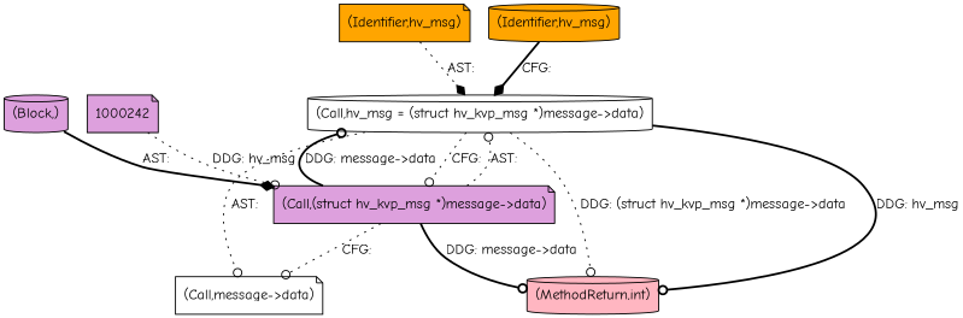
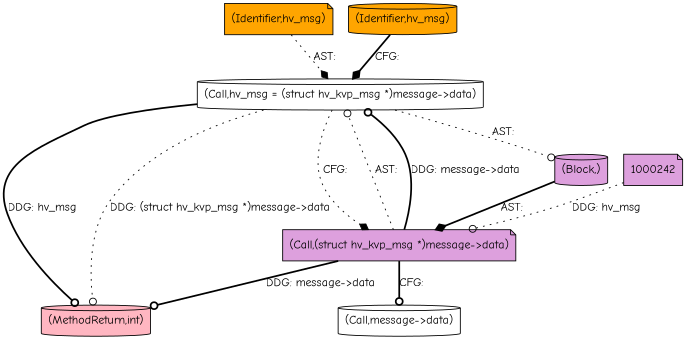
  digraph {
    fontname="Comic Neue"
    node [fillcolor=plum fontname="Comic Neue" shape=cylinder style=filled]
    edge [arrowhead=odot fontname="Comic Neue" style=dotted]
    n1 [fillcolor=white label="(Call,hv_msg = (struct hv_kvp_msg *)message->data)"]
    n2 [label="(Call,(struct hv_kvp_msg *)message->data)" shape=note]
    n3 [fillcolor=lightpink label="(MethodReturn,int)"]
    n4 [label="(Block,)"]
-   n5 [fillcolor=white label="(Call,message->data)" shape=note]
+   n5 [fillcolor=white label="(Call,message->data)"]
    n6 [fillcolor=orange label="(Identifier,hv_msg)" shape=note]
    n7 [fillcolor=orange label="(Identifier,hv_msg)"]
    1000242 [shape=note]
-   n1 -> n2 [label="CFG: "]
+   n1 -> n2 [arrowhead=diamond label="CFG: "]
    n1 -> n3 [label="DDG: hv_msg" style=bold]
    n1 -> n3 [label="DDG: (struct hv_kvp_msg *)message->data"]
-   n1 -> n5 [label="AST: "]
+   n1 -> n4 [label="AST: "]
    n2 -> n1 [label="AST: "]
    n2 -> n1 [label="DDG: message->data" style=bold]
    n2 -> n3 [label="DDG: message->data" style=bold]
-   n2 -> n5 [label="CFG: "]
+   n2 -> n5 [label="CFG: " style=bold]
    n4 -> n2 [arrowhead=diamond label="AST: " style=bold]
    n6 -> n1 [arrowhead=diamond label="AST: "]
    n7 -> n1 [arrowhead=diamond label="CFG: " style=bold]
    1000242 -> n2 [label="DDG: hv_msg"]
  }
